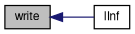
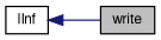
  digraph {
    rankdir=LR
    node [color=black fontname=FreeSans fontsize=10 shape=record]
    n1 [fillcolor=grey75 fontcolor=black height=0.2 label=write style=filled width=0.4]
    n2 [height=0.2 label=lInf width=0.4]
-   n1 -> n2 [color=midnightblue dir=back fontname=FreeSans fontsize=10 labelfontname=FreeSans labelfontsize=10 style=solid]
+   n2 -> n1 [color=midnightblue dir=back fontname=FreeSans fontsize=10 labelfontname=FreeSans labelfontsize=10 style=solid]
  }
